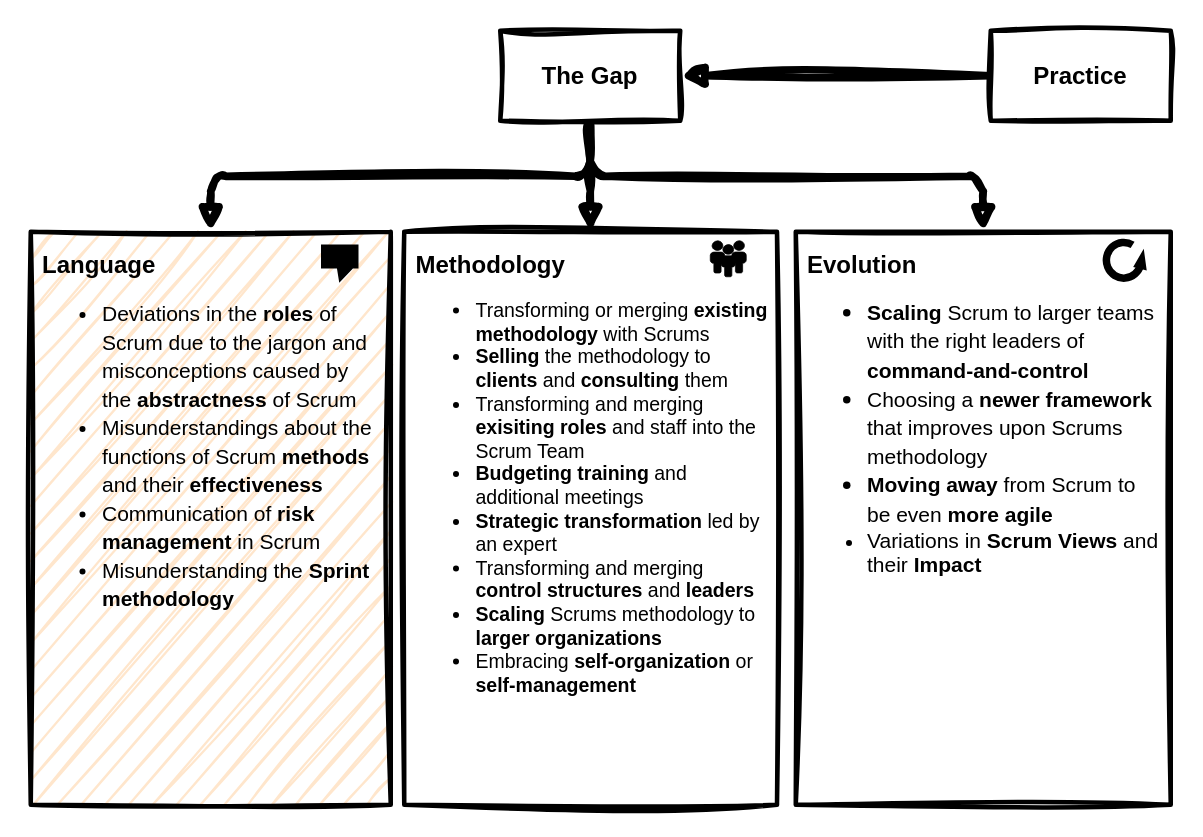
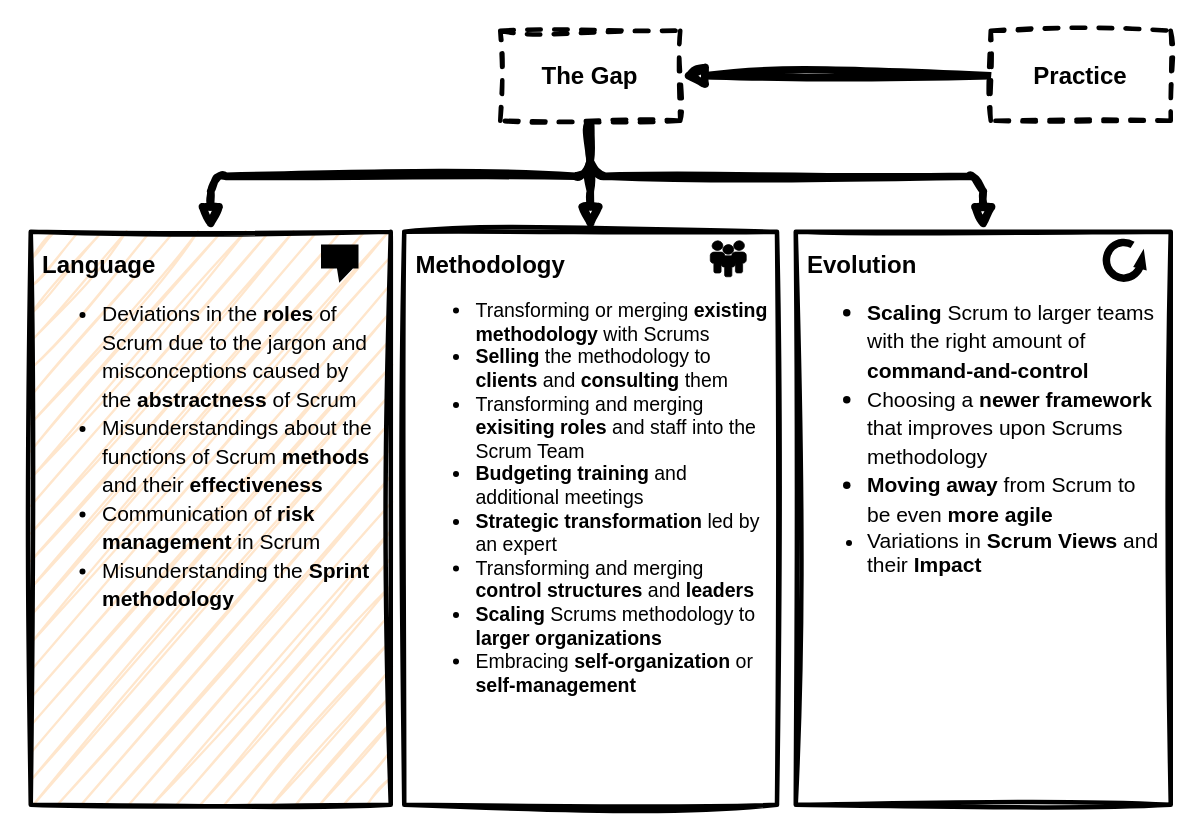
  <mxCell id="0" />
  <mxCell id="1" parent="0" />
  <mxCell id="2" value="" style="edgeStyle=none;html=1;strokeColor=#000000;strokeWidth=5;startArrow=block;startFill=0;endArrow=none;endFill=0;fontFamily=Helvetica;sketch=1;curveFitting=1;jiggle=2;" parent="1" source="6" target="7" edge="1"><mxGeometry relative="1" as="geometry" /></mxCell>
  <mxCell id="3" style="edgeStyle=orthogonalEdgeStyle;html=1;exitX=0.5;exitY=1;exitDx=0;exitDy=0;entryX=0.5;entryY=0;entryDx=0;entryDy=0;fontSize=16;fontColor=#000000;startArrow=none;startFill=0;endArrow=block;endFill=1;strokeColor=#000000;strokeWidth=5;fontFamily=Helvetica;sketch=1;curveFitting=1;jiggle=2;" parent="1" source="6" target="8" edge="1"><mxGeometry relative="1" as="geometry" /></mxCell>
  <mxCell id="4" style="edgeStyle=orthogonalEdgeStyle;html=1;exitX=0.5;exitY=1;exitDx=0;exitDy=0;entryX=0.5;entryY=0;entryDx=0;entryDy=0;fontSize=16;fontColor=#000000;startArrow=none;startFill=0;endArrow=block;endFill=1;strokeColor=#000000;strokeWidth=5;fontFamily=Helvetica;sketch=1;curveFitting=1;jiggle=2;" parent="1" source="6" target="9" edge="1"><mxGeometry relative="1" as="geometry" /></mxCell>
  <mxCell id="5" style="edgeStyle=orthogonalEdgeStyle;html=1;exitX=0.5;exitY=1;exitDx=0;exitDy=0;entryX=0.5;entryY=0;entryDx=0;entryDy=0;fontSize=16;fontColor=#000000;startArrow=none;startFill=0;endArrow=block;endFill=1;strokeColor=#000000;strokeWidth=5;fontFamily=Helvetica;sketch=1;curveFitting=1;jiggle=2;" parent="1" source="6" target="10" edge="1"><mxGeometry relative="1" as="geometry" /></mxCell>
- <mxCell id="6" value="&lt;font color=&quot;#000000&quot; size=&quot;1&quot;&gt;&lt;span style=&quot;font-size: 16px&quot;&gt;The Gap&lt;/span&gt;&lt;/font&gt;" style="rounded=0;whiteSpace=wrap;html=1;fillColor=#FFFFFF;strokeColor=#000000;strokeWidth=3;fontFamily=Helvetica;fontStyle=1;sketch=1;curveFitting=1;jiggle=2;" parent="1" vertex="1"><mxGeometry x="333" y="20" width="120" height="60" as="geometry" /></mxCell>
- <mxCell id="7" value="&lt;span style=&quot;color: rgb(0 , 0 , 0) ; font-size: 16px&quot;&gt;Practice&lt;/span&gt;" style="rounded=0;whiteSpace=wrap;html=1;fillColor=#FFFFFF;strokeColor=#000000;strokeWidth=3;fontFamily=Helvetica;fontStyle=1;sketch=1;curveFitting=1;jiggle=2;" parent="1" vertex="1"><mxGeometry x="660" y="20" width="120" height="60" as="geometry" /></mxCell>
+ <mxCell id="6" value="&lt;font color=&quot;#000000&quot; size=&quot;1&quot;&gt;&lt;span style=&quot;font-size: 16px&quot;&gt;The Gap&lt;/span&gt;&lt;/font&gt;" style="rounded=0;whiteSpace=wrap;html=1;fillColor=#FFFFFF;strokeColor=#000000;strokeWidth=3;fontFamily=Helvetica;fontStyle=1;sketch=1;curveFitting=1;jiggle=2;dashed=1;" parent="1" vertex="1"><mxGeometry x="333" y="20" width="120" height="60" as="geometry" /></mxCell>
+ <mxCell id="7" value="&lt;span style=&quot;color: rgb(0 , 0 , 0) ; font-size: 16px&quot;&gt;Practice&lt;/span&gt;" style="rounded=0;whiteSpace=wrap;html=1;fillColor=#FFFFFF;strokeColor=#000000;strokeWidth=3;fontFamily=Helvetica;fontStyle=1;sketch=1;curveFitting=1;jiggle=2;dashed=1;" parent="1" vertex="1"><mxGeometry x="660" y="20" width="120" height="60" as="geometry" /></mxCell>
  <mxCell id="8" value="&lt;font style=&quot;&quot; color=&quot;#000000&quot;&gt;&lt;b style=&quot;&quot;&gt;&lt;font style=&quot;font-size: 16px;&quot;&gt;Language&lt;/font&gt;&lt;/b&gt;&lt;br&gt;&lt;ul style=&quot;font-size: 14px;&quot;&gt;&lt;li&gt;&lt;div style=&quot;line-height: 19px;&quot;&gt;Deviations in the &lt;b&gt;roles&lt;/b&gt; of Scrum due to the jargon and misconceptions caused by the &lt;b&gt;abstractness &lt;/b&gt;of Scrum&lt;/div&gt;&lt;/li&gt;&lt;li&gt;&lt;div style=&quot;line-height: 19px;&quot;&gt;Misunderstandings about the functions of Scrum &lt;b&gt;methods&lt;/b&gt; and their &lt;b&gt;effectiveness&lt;/b&gt;&lt;/div&gt;&lt;/li&gt;&lt;li&gt;&lt;div style=&quot;line-height: 19px&quot;&gt;&lt;div style=&quot;line-height: 19px;&quot;&gt;Communication of &lt;b&gt;risk management&lt;/b&gt; in Scrum&lt;/div&gt;&lt;/div&gt;&lt;/li&gt;&lt;li&gt;&lt;div style=&quot;line-height: 19px;&quot;&gt;Misunderstanding the &lt;b&gt;Sprint methodology&lt;/b&gt;&lt;/div&gt;&lt;/li&gt;&lt;/ul&gt;&lt;/font&gt;" style="rounded=0;whiteSpace=wrap;html=1;fillColor=#ffe6cc;strokeColor=#000000;align=left;verticalAlign=top;spacing=8;strokeWidth=3;fontFamily=Helvetica;sketch=1;curveFitting=1;jiggle=2;" parent="1" vertex="1"><mxGeometry x="20" y="154" width="240" height="382" as="geometry" /></mxCell>
  <mxCell id="9" value="&lt;font style=&quot;font-size: 13px;&quot; color=&quot;#000000&quot;&gt;&lt;b style=&quot;font-size: 16px&quot;&gt;Methodology&lt;/b&gt;&lt;br&gt;&lt;ul&gt;&lt;li style=&quot;&quot;&gt;&lt;span style=&quot;color: rgb(0, 0, 0);&quot;&gt;Transforming or merging &lt;b&gt;existing methodology&lt;/b&gt; with Scrums&lt;/span&gt;&lt;/li&gt;&lt;li style=&quot;&quot;&gt;&lt;span style=&quot;color: rgb(0, 0, 0);&quot;&gt;&lt;b&gt;Selling&lt;/b&gt; the methodology to &lt;b&gt;clients&lt;/b&gt; and &lt;b&gt;consulting&lt;/b&gt; them&lt;/span&gt;&lt;/li&gt;&lt;li style=&quot;&quot;&gt;&lt;span style=&quot;color: rgb(0, 0, 0);&quot;&gt;Transforming and merging &lt;b&gt;exisiting roles&lt;/b&gt; and staff into the Scrum Team&lt;/span&gt;&lt;/li&gt;&lt;li style=&quot;&quot;&gt;&lt;span style=&quot;color: rgb(0, 0, 0);&quot;&gt;&lt;b&gt;Budgeting training&lt;/b&gt; and additional meetings&lt;/span&gt;&lt;/li&gt;&lt;li style=&quot;&quot;&gt;&lt;span style=&quot;color: rgb(0, 0, 0);&quot;&gt;&lt;b&gt;Strategic transformation&lt;/b&gt; led by an expert&lt;/span&gt;&lt;/li&gt;&lt;li style=&quot;&quot;&gt;&lt;span style=&quot;color: rgb(0, 0, 0);&quot;&gt;Transforming and merging &lt;b&gt;control structures&lt;/b&gt; and &lt;b&gt;leaders&lt;/b&gt;&lt;/span&gt;&lt;/li&gt;&lt;li style=&quot;&quot;&gt;&lt;span style=&quot;&quot;&gt;&lt;b&gt;Scaling &lt;/b&gt;Scrums methodology to &lt;b&gt;larger organizations&lt;/b&gt;&lt;/span&gt;&lt;/li&gt;&lt;li style=&quot;&quot;&gt;Embracing &lt;b&gt;self-organization&lt;/b&gt; or &lt;b&gt;self-management&lt;/b&gt;&lt;/li&gt;&lt;/ul&gt;&lt;/font&gt;" style="rounded=0;whiteSpace=wrap;html=1;fillColor=#FFFFFF;strokeColor=#000000;align=left;verticalAlign=top;spacing=8;strokeWidth=3;fontFamily=Helvetica;sketch=1;curveFitting=1;jiggle=2;" parent="1" vertex="1"><mxGeometry x="269" y="154" width="248.5" height="382" as="geometry" /></mxCell>
- <mxCell id="10" value="&lt;b style=&quot;font-size: 16px; color: rgb(0, 0, 0);&quot;&gt;Evolution&lt;/b&gt;&lt;br&gt;&lt;ul style=&quot;&quot;&gt;&lt;li style=&quot;font-size: 16px; color: rgb(0, 0, 0);&quot;&gt;&lt;span style=&quot;font-size: 14px; color: rgb(0, 0, 0);&quot;&gt;&lt;b&gt;Scaling &lt;/b&gt;Scrum to larger teams with the right leaders of &lt;b&gt;command-and-control&lt;/b&gt;&lt;/span&gt;&lt;/li&gt;&lt;li style=&quot;font-size: 16px; color: rgb(0, 0, 0);&quot;&gt;&lt;span style=&quot;font-size: 14px; color: rgb(0, 0, 0);&quot;&gt;Choosing a &lt;b&gt;newer framework&lt;/b&gt; that improves upon Scrums methodology&lt;/span&gt;&lt;/li&gt;&lt;li style=&quot;font-size: 16px; color: rgb(0, 0, 0);&quot;&gt;&lt;span style=&quot;font-size: 14px; color: rgb(0, 0, 0);&quot;&gt;&lt;b&gt;Moving away&lt;/b&gt; from Scrum to be even &lt;b&gt;more agile&lt;/b&gt;&lt;/span&gt;&lt;/li&gt;&lt;li style=&quot;color: rgb(0, 0, 0);&quot;&gt;&lt;span style=&quot;font-size: 14px;&quot;&gt;Variations in &lt;b&gt;Scrum Views &lt;/b&gt;and their &lt;b&gt;Impact&amp;nbsp;&lt;/b&gt;&lt;/span&gt;&lt;/li&gt;&lt;/ul&gt;" style="rounded=0;whiteSpace=wrap;html=1;fillColor=#FFFFFF;strokeColor=#000000;align=left;verticalAlign=top;spacing=8;strokeWidth=3;fontFamily=Helvetica;sketch=1;curveFitting=1;jiggle=2;" parent="1" vertex="1"><mxGeometry x="530" y="154" width="250" height="382" as="geometry" /></mxCell>
+ <mxCell id="10" value="&lt;b style=&quot;font-size: 16px; color: rgb(0, 0, 0);&quot;&gt;Evolution&lt;/b&gt;&lt;br&gt;&lt;ul style=&quot;&quot;&gt;&lt;li style=&quot;font-size: 16px; color: rgb(0, 0, 0);&quot;&gt;&lt;span style=&quot;font-size: 14px; color: rgb(0, 0, 0);&quot;&gt;&lt;b&gt;Scaling &lt;/b&gt;Scrum to larger teams with the right amount of &lt;b&gt;command-and-control&lt;/b&gt;&lt;/span&gt;&lt;/li&gt;&lt;li style=&quot;font-size: 16px; color: rgb(0, 0, 0);&quot;&gt;&lt;span style=&quot;font-size: 14px; color: rgb(0, 0, 0);&quot;&gt;Choosing a &lt;b&gt;newer framework&lt;/b&gt; that improves upon Scrums methodology&lt;/span&gt;&lt;/li&gt;&lt;li style=&quot;font-size: 16px; color: rgb(0, 0, 0);&quot;&gt;&lt;span style=&quot;font-size: 14px; color: rgb(0, 0, 0);&quot;&gt;&lt;b&gt;Moving away&lt;/b&gt; from Scrum to be even &lt;b&gt;more agile&lt;/b&gt;&lt;/span&gt;&lt;/li&gt;&lt;li style=&quot;color: rgb(0, 0, 0);&quot;&gt;&lt;span style=&quot;font-size: 14px;&quot;&gt;Variations in &lt;b&gt;Scrum Views &lt;/b&gt;and their &lt;b&gt;Impact&amp;nbsp;&lt;/b&gt;&lt;/span&gt;&lt;/li&gt;&lt;/ul&gt;" style="rounded=0;whiteSpace=wrap;html=1;fillColor=#FFFFFF;strokeColor=#000000;align=left;verticalAlign=top;spacing=8;strokeWidth=3;fontFamily=Helvetica;sketch=1;curveFitting=1;jiggle=2;" parent="1" vertex="1"><mxGeometry x="530" y="154" width="250" height="382" as="geometry" /></mxCell>
  <mxCell id="11" value="" style="fontColor=#0066CC;verticalAlign=top;verticalLabelPosition=bottom;labelPosition=center;align=center;html=1;outlineConnect=0;fillColor=#000000;strokeColor=#000000;gradientColor=none;gradientDirection=north;strokeWidth=1;shape=mxgraph.networks.users;fontSize=16;fontFamily=Helvetica;" parent="1" vertex="1"><mxGeometry x="473" y="160" width="24" height="24" as="geometry" /></mxCell>
  <mxCell id="12" value="" style="verticalLabelPosition=bottom;html=1;verticalAlign=top;strokeWidth=5;shape=mxgraph.lean_mapping.physical_pull;pointerEvents=1;strokeColor=#000000;fillColor=#000000;fontFamily=Helvetica;" parent="1" vertex="1"><mxGeometry x="737" y="161" width="24" height="24" as="geometry" /></mxCell>
  <mxCell id="13" value="" style="shape=callout;whiteSpace=wrap;html=1;perimeter=calloutPerimeter;strokeColor=#000000;strokeWidth=1;size=9;position=0.44;base=10;fillColor=#000000;fontFamily=Helvetica;" parent="1" vertex="1"><mxGeometry x="214" y="163" width="24" height="24" as="geometry" /></mxCell>
